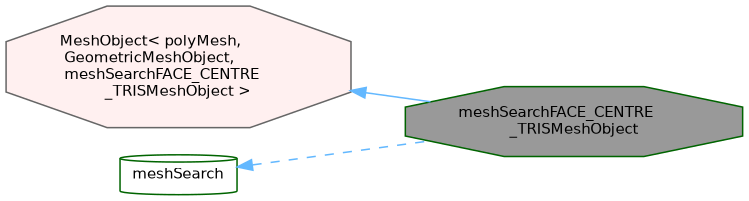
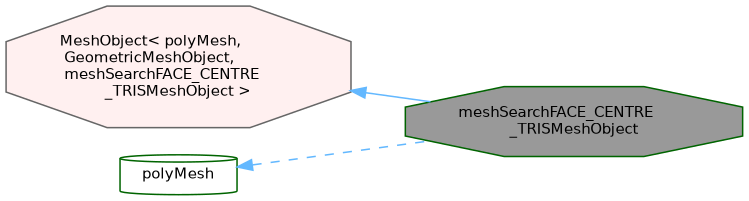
  digraph {
    rankdir=LR
    node [color=darkgreen fontname=Helvetica fontsize=10 shape=octagon style=filled]
    edge [color=steelblue1 dir=back fontname=Helvetica fontsize=10 labelfontname=Helvetica labelfontsize=10]
    n1 [fillcolor=grey60 fontcolor=black height=0.2 label="meshSearchFACE_CENTRE\l_TRISMeshObject" width=0.4]
    n2 [color=gray40 fillcolor="#FFF0F0" height=0.2 label="MeshObject\< polyMesh,\l GeometricMeshObject,\l meshSearchFACE_CENTRE\l_TRISMeshObject \>" width=0.4]
-   n3 [fillcolor=white height=0.2 label=meshSearch shape=cylinder width=0.4]
+   n3 [fillcolor=white height=0.2 label=polyMesh shape=cylinder width=0.4]
    n2 -> n1 [style=solid]
    n3 -> n1 [style=dashed]
  }
